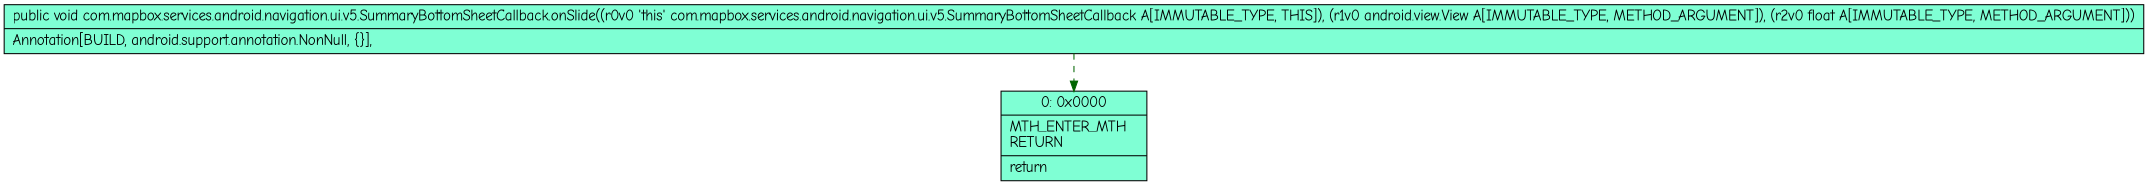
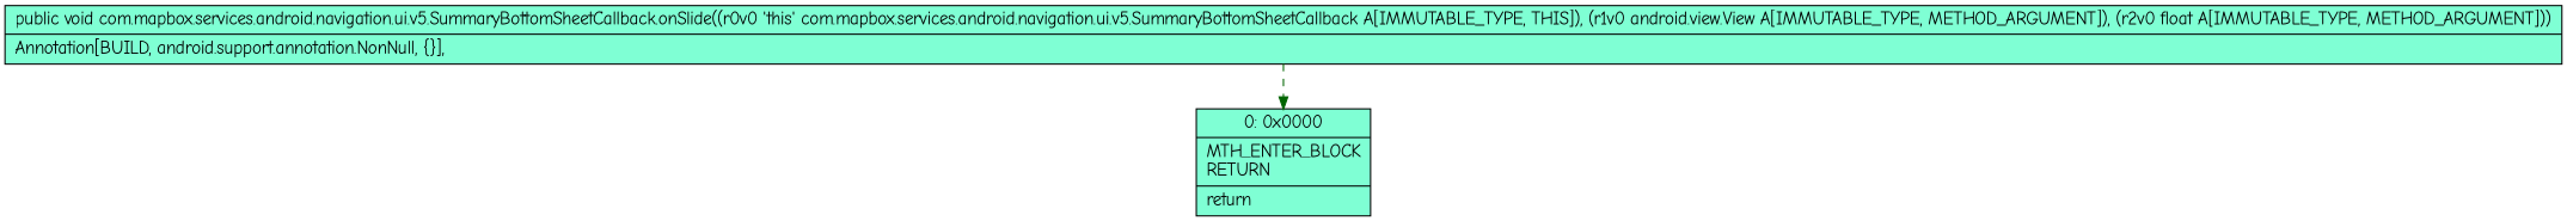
  digraph {
    fontname="Comic Neue"
    node [shape=record style=filled fillcolor=aquamarine fontname="Comic Neue"]
-   n1 [label="{0\:\ 0x0000|MTH_ENTER_MTH\lRETURN\l|return\l}"]
+   n1 [label="{0\:\ 0x0000|MTH_ENTER_BLOCK\lRETURN\l|return\l}"]
    n2 [label="{public void com.mapbox.services.android.navigation.ui.v5.SummaryBottomSheetCallback.onSlide((r0v0 'this' com.mapbox.services.android.navigation.ui.v5.SummaryBottomSheetCallback A[IMMUTABLE_TYPE, THIS]), (r1v0 android.view.View A[IMMUTABLE_TYPE, METHOD_ARGUMENT]), (r2v0 float A[IMMUTABLE_TYPE, METHOD_ARGUMENT]))  | Annotation[BUILD, android.support.annotation.NonNull, \{\}], \l}"]
    n2 -> n1 [color=darkgreen style=dashed fontname="Comic Neue"]
  }
